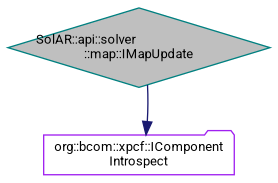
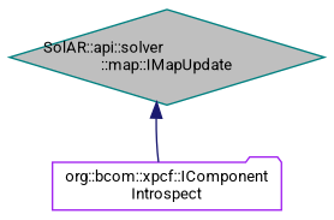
  digraph {
    fontname=Roboto
    node [fontname=Roboto fontsize=10 style=filled]
    n1 [color=teal fillcolor=grey75 fontcolor=black height=0.2 label="SolAR::api::solver\l::map::IMapUpdate" shape=diamond width=0.4]
    n2 [color=purple fillcolor=white height=0.2 label="org::bcom::xpcf::IComponent\lIntrospect" shape=folder width=0.4]
-   n2 -> n1 [color=midnightblue dir=back fontname=Roboto fontsize=10 labelfontname=Helvetica labelfontsize=10 style=solid]
+   n1 -> n2 [color=midnightblue dir=back fontname=Roboto fontsize=10 labelfontname=Helvetica labelfontsize=10 style=solid]
  }
